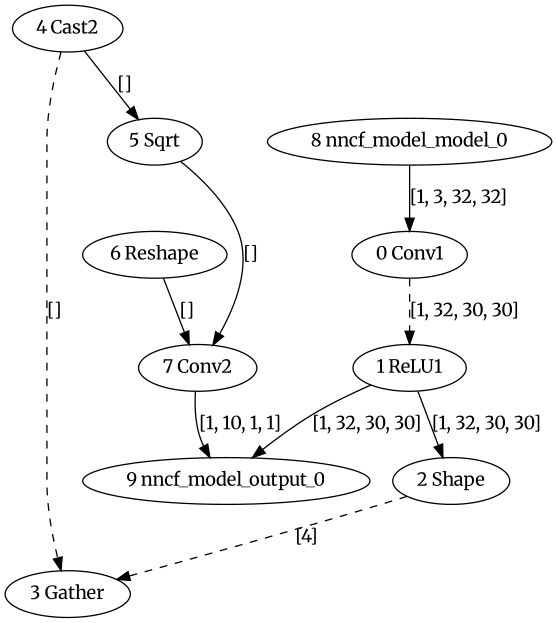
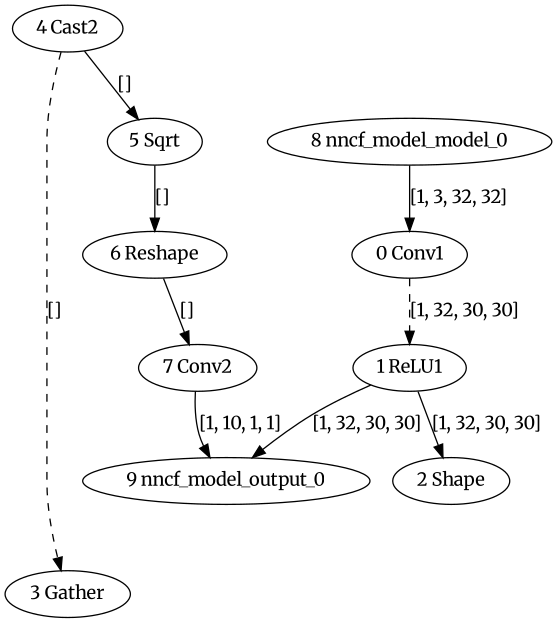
  strict digraph {
    fontname=Merriweather
    node [fontname=Merriweather type=Conv]
    edge [fontname=Merriweather style=solid]
    "1 ReLU1" [type=Relu]
    "0 Conv1"
    "2 Shape" [type=Shape]
    "9 nncf_model_output_0" [type=nncf_model_output]
    "3 Gather" [type=Gather]
    "6 Reshape" [type=Reshape]
    "7 Conv2"
    "4 Cast2" [type=Cast]
    "5 Sqrt" [type=Sqrt]
    n10 [label="8 nncf_model_model_0" type=nncf_model_input]
    "1 ReLU1" -> "2 Shape" [label="[1, 32, 30, 30]"]
    "1 ReLU1" -> "9 nncf_model_output_0" [label="[1, 32, 30, 30]"]
    "0 Conv1" -> "1 ReLU1" [label="[1, 32, 30, 30]" style=dashed]
-   "2 Shape" -> "3 Gather" [label="[4]" style=dashed]
    "6 Reshape" -> "7 Conv2" [label="[]"]
    "7 Conv2" -> "9 nncf_model_output_0" [label="[1, 10, 1, 1]"]
    "4 Cast2" -> "3 Gather" [label="[]" style=dashed]
    "4 Cast2" -> "5 Sqrt" [label="[]"]
-   "5 Sqrt" -> "7 Conv2" [label="[]"]
+   "5 Sqrt" -> "6 Reshape" [label="[]"]
    n10 -> "0 Conv1" [label="[1, 3, 32, 32]"]
  }
